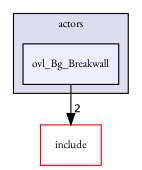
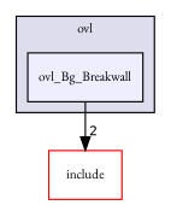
  digraph {
    compound=true
    fontname="EB Garamond"
    node [fontname="EB Garamond" fontsize=10 shape=box style=filled]
    n1 [fillcolor="#eeeeff" label=ovl_Bg_Breakwall pencolor=black]
    n2 [color=red fillcolor=white label=include]
    subgraph cluster_1 {
      bgcolor="#ddddee"
      fontsize=10
-     label=actors
+     label=ovl
      pencolor=black
      n1
    }
    n1 -> n2 [headlabel=2 labeldistance=1.5 labelfontname=Helvetica labelfontsize=10 fontname="EB Garamond"]
  }
